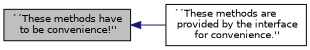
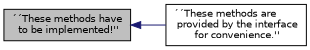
  digraph {
    rankdir=LR
    node [color=black fontname=Helvetica fontsize=10 shape=record style=filled]
    n1 [fillcolor=white height=0.2 label="´´These methods are\l provided by the interface\l for convenience.''" width=0.4]
-   n2 [fillcolor=grey75 fontcolor=black height=0.2 label="´´These methods have\l to be convenience!''" width=0.4]
+   n2 [fillcolor=grey75 fontcolor=black height=0.2 label="´´These methods have\l to be implemented!''" width=0.4]
    n2 -> n1 [color=midnightblue dir=back fontname=Helvetica fontsize=10 labelfontname=Helvetica labelfontsize=10 shape=plaintext style=solid]
  }
